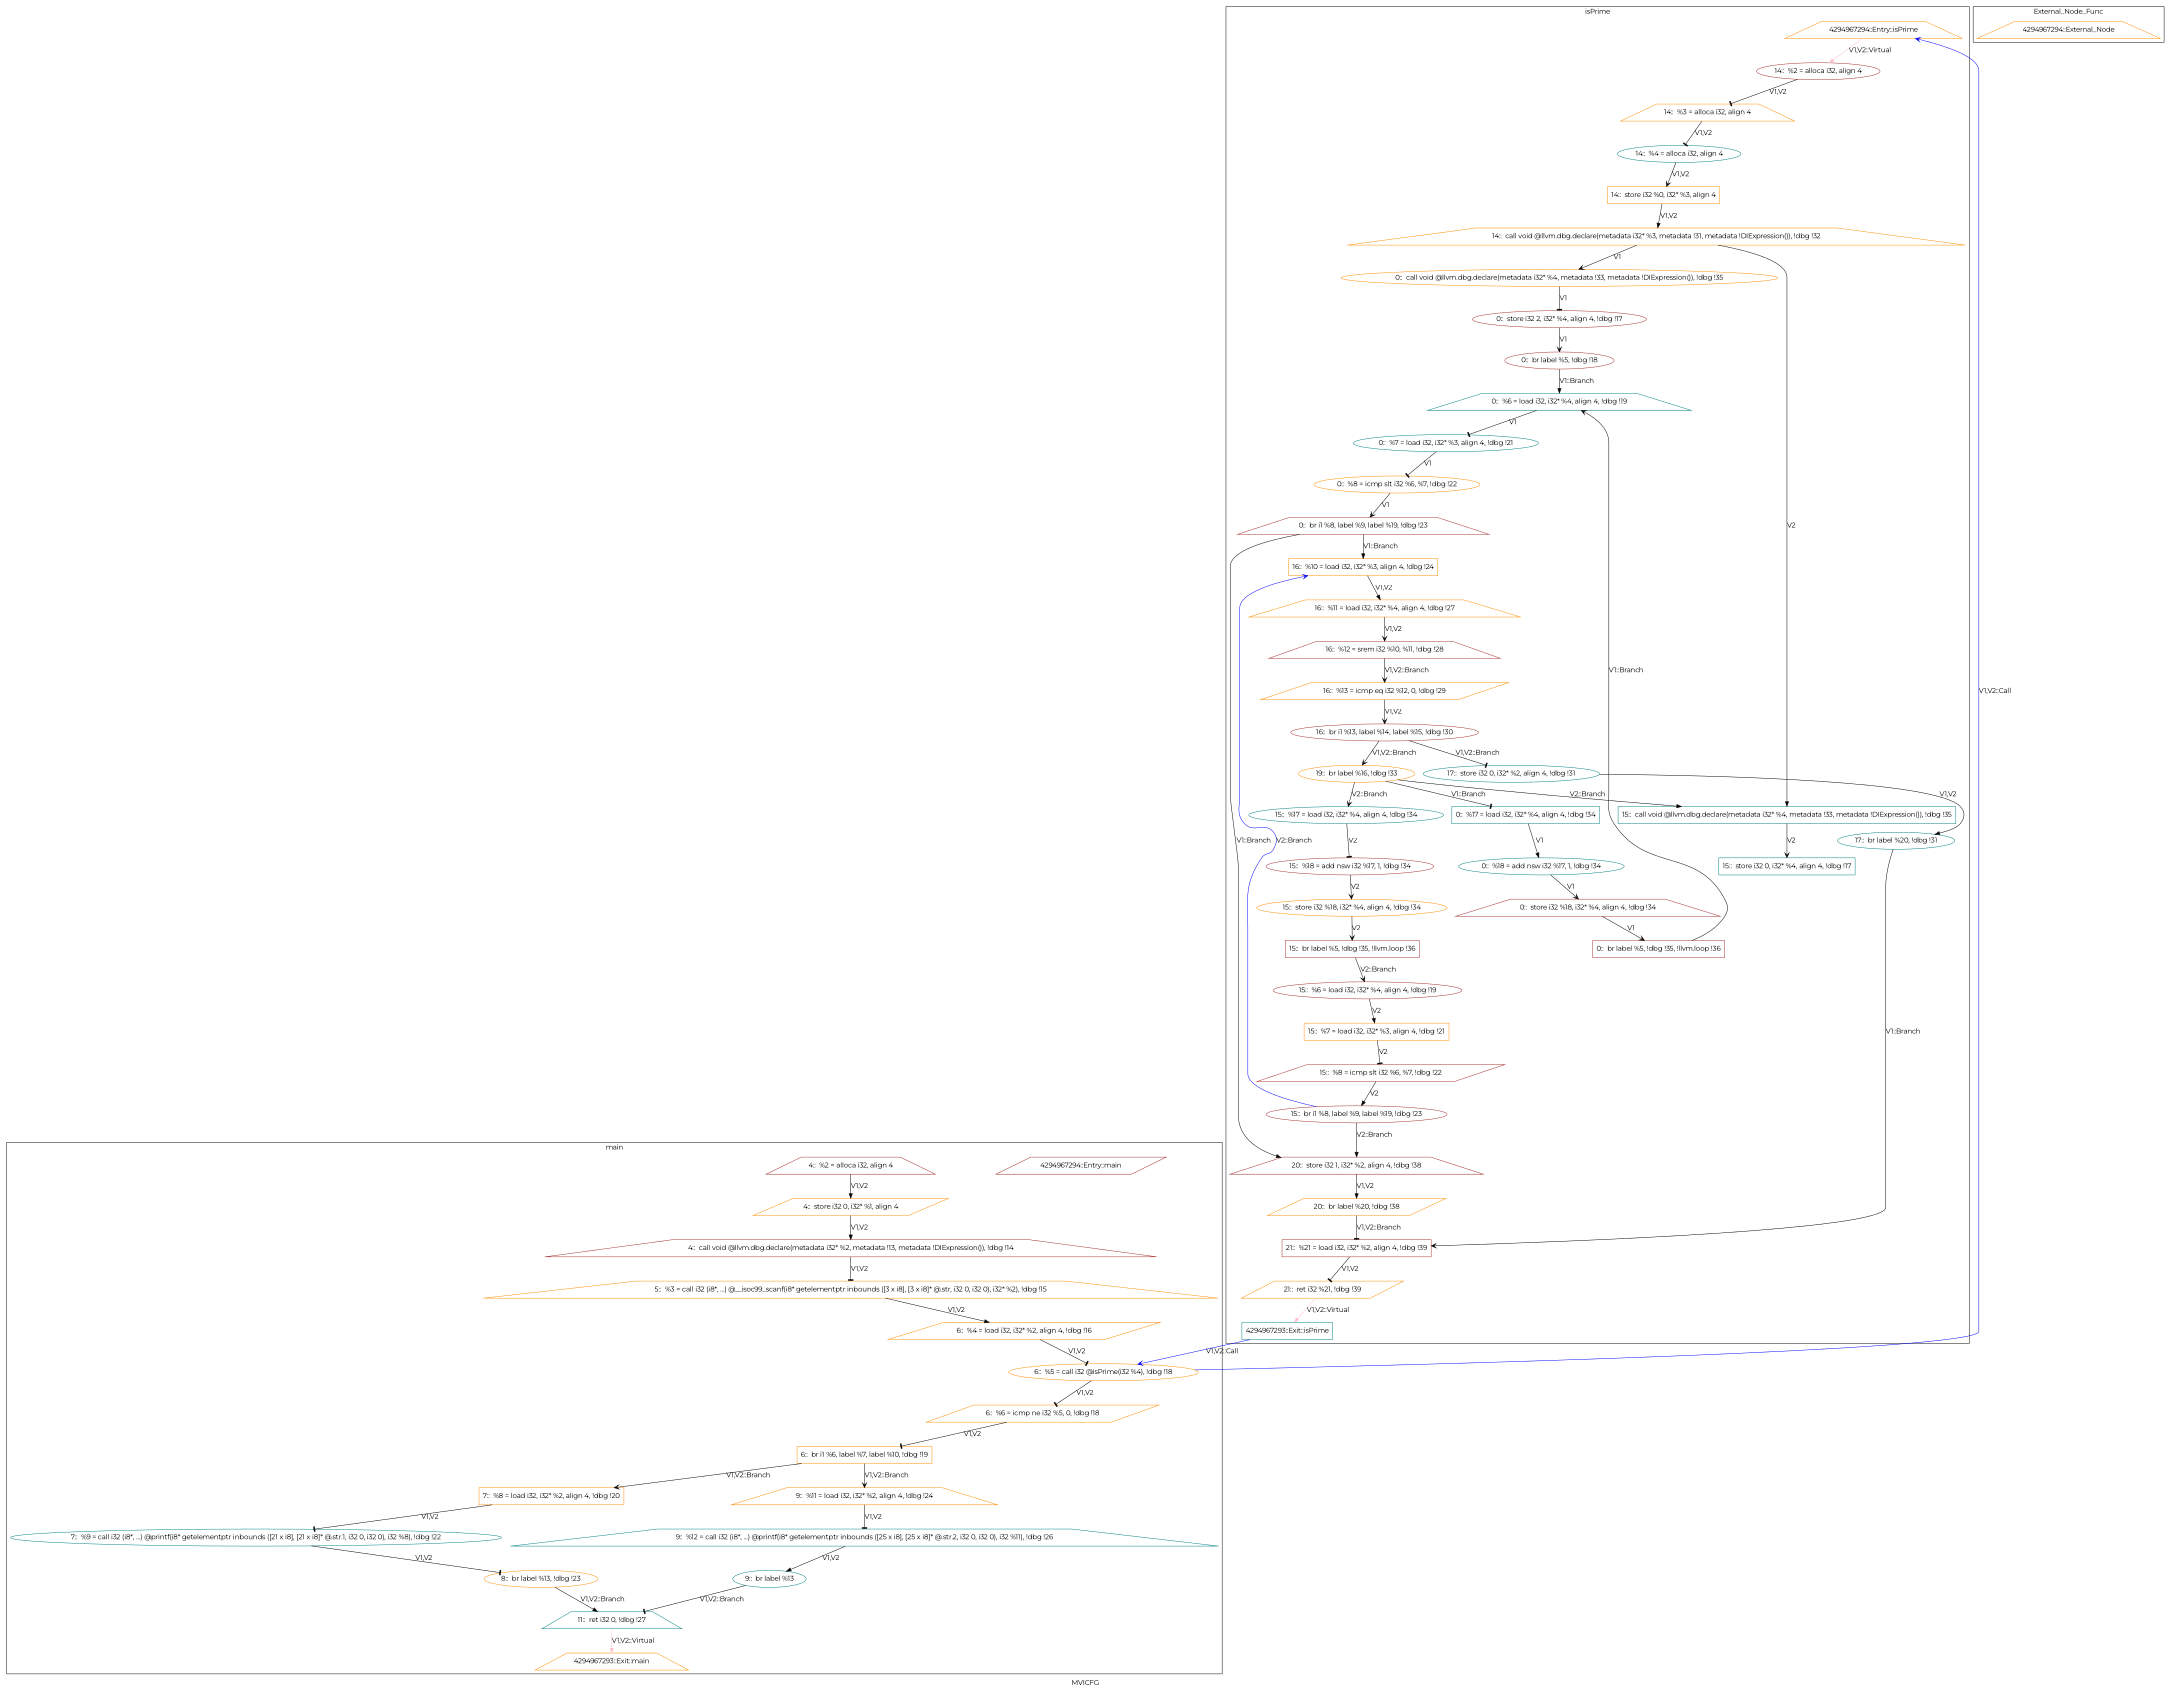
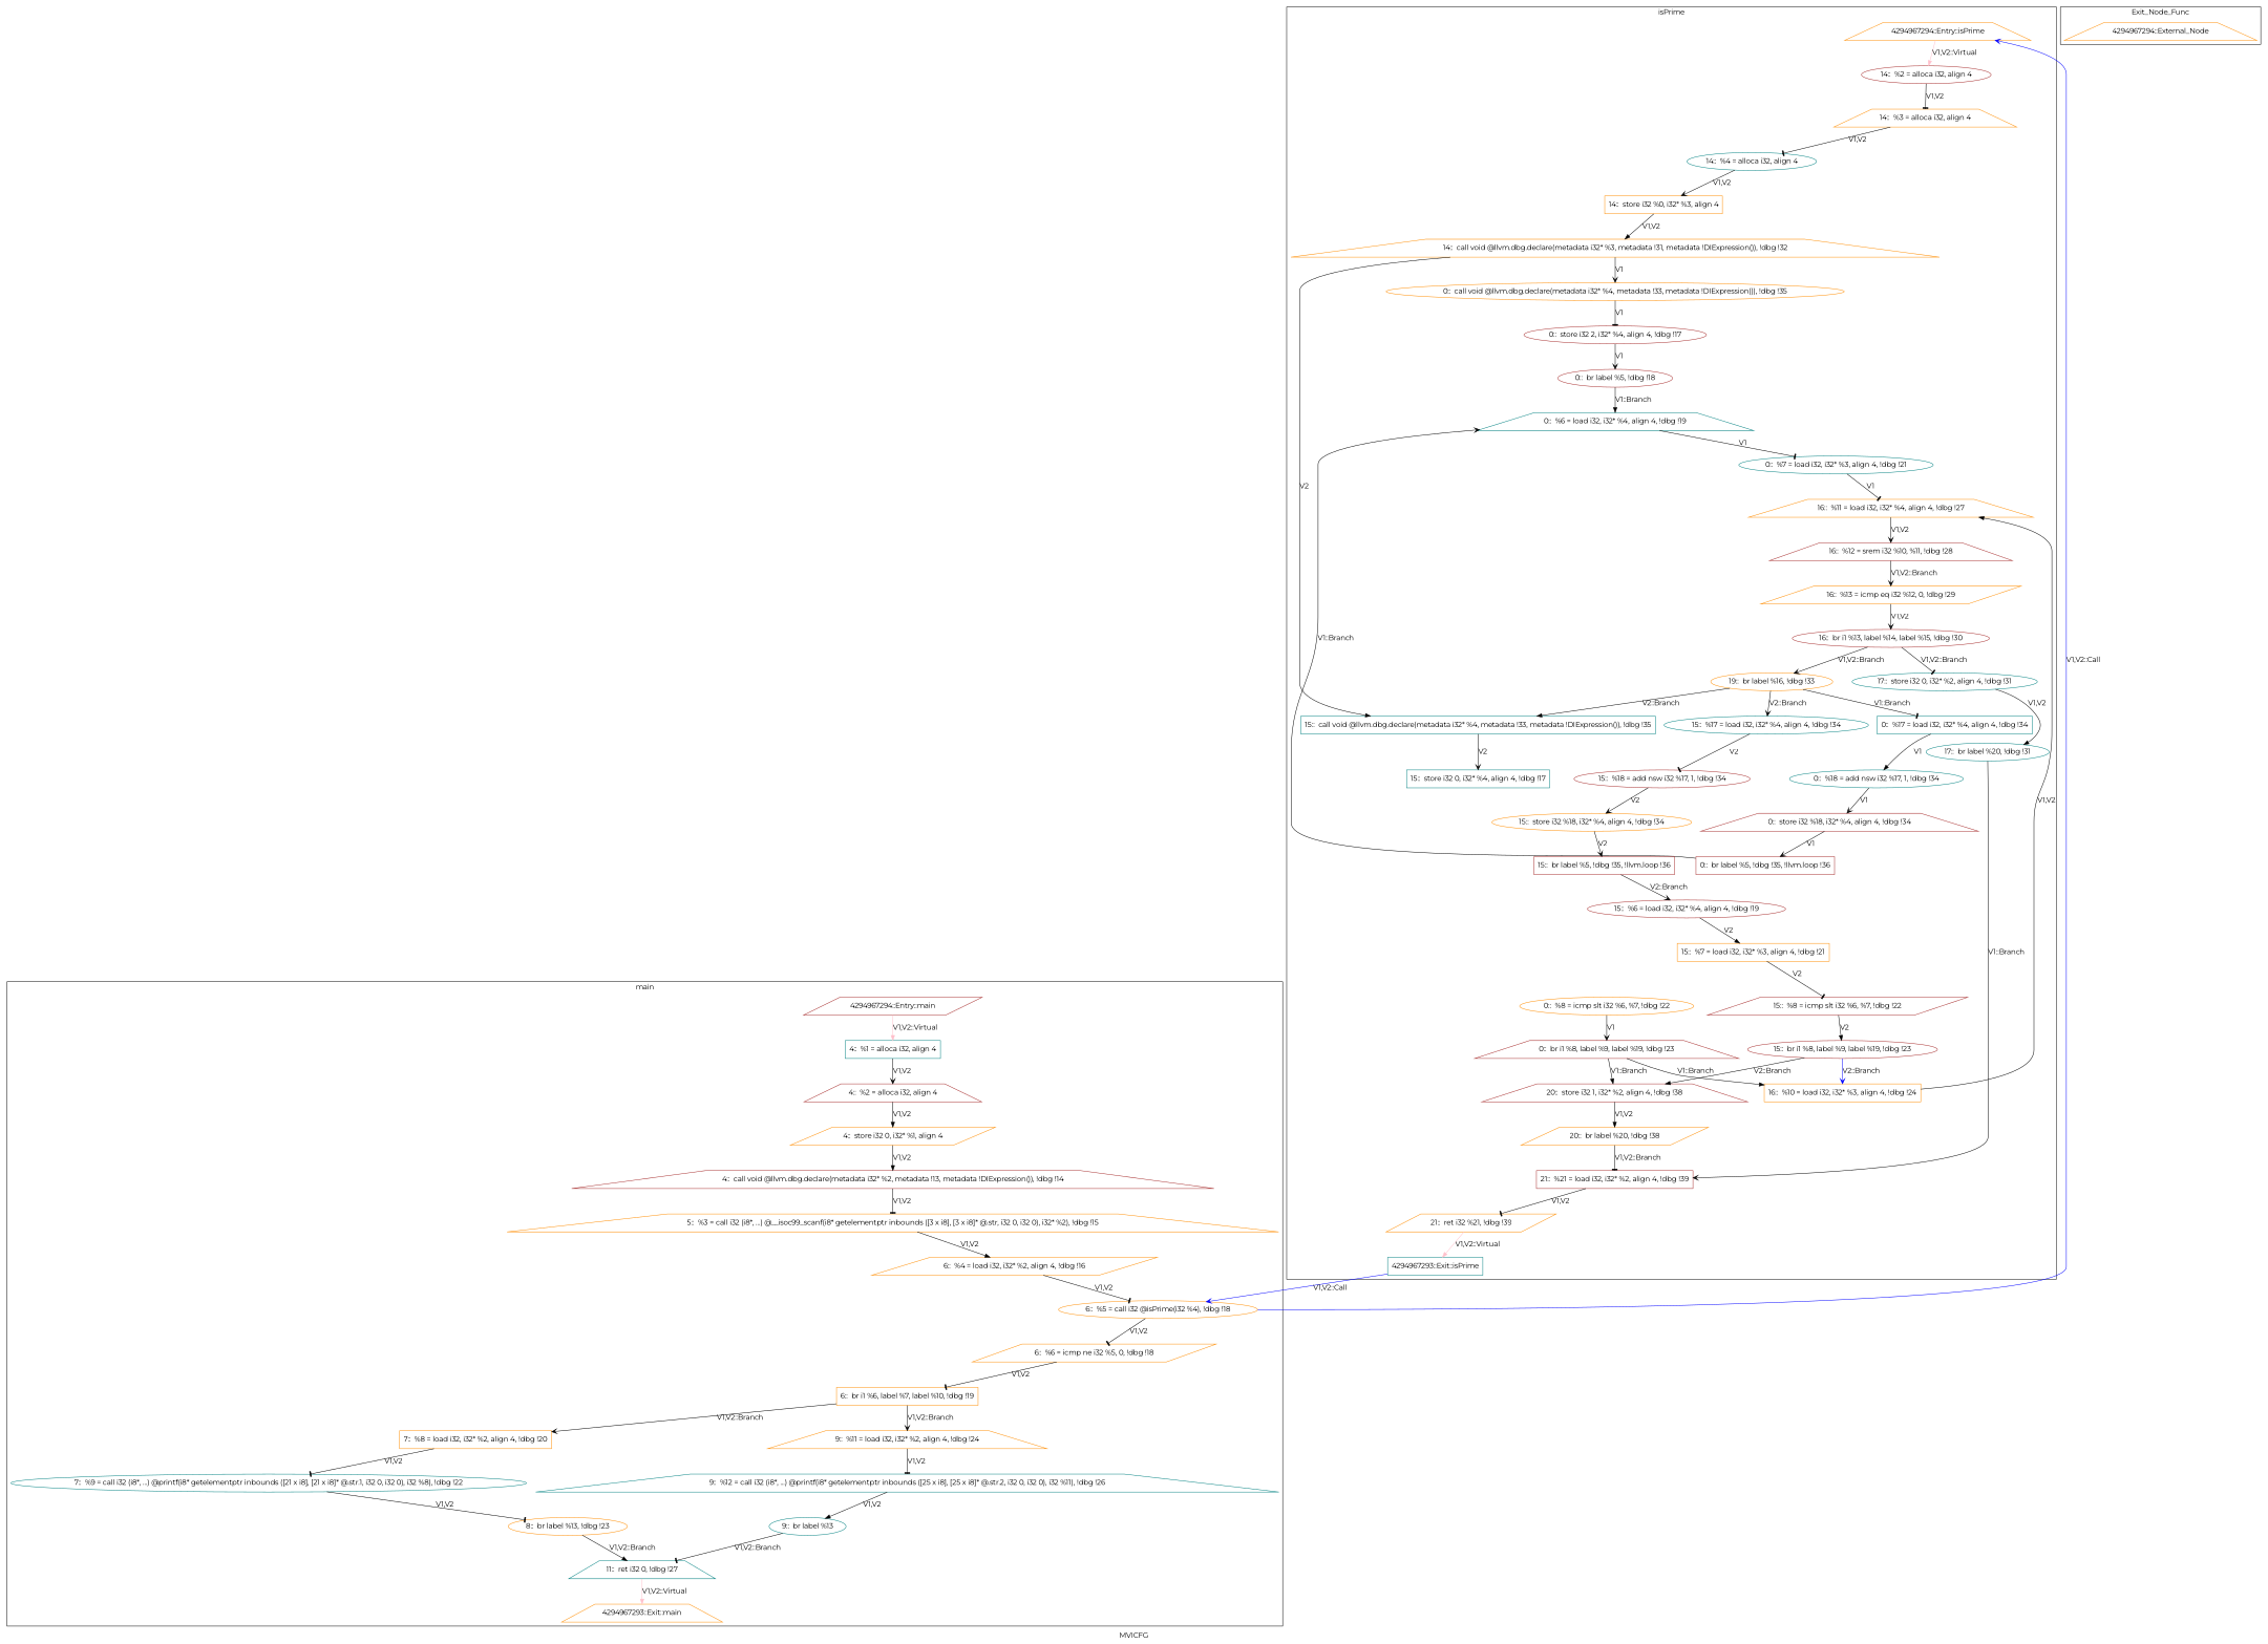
  digraph {
    fontname=Montserrat
    label=MVICFG
    node [color=darkorange fontname=Montserrat shape=ellipse]
    edge [arrowhead=vee color=black fontname=Montserrat penwidth=1.0]
    n1 [color=brown label="4294967294::Entry::main" shape=parallelogram]
+   n2 [color=teal label="4::  %1 = alloca i32, align 4" shape=box]
    n3 [color=brown label="4::  %2 = alloca i32, align 4" shape=trapezium]
    n4 [label="4::  store i32 0, i32* %1, align 4" shape=parallelogram]
    n5 [color=brown label="4::  call void @llvm.dbg.declare(metadata i32* %2, metadata !13, metadata !DIExpression()), !dbg !14" shape=trapezium]
    n6 [label="5::  %3 = call i32 (i8*, ...) @__isoc99_scanf(i8* getelementptr inbounds ([3 x i8], [3 x i8]* @.str, i32 0, i32 0), i32* %2), !dbg !15" shape=trapezium]
    n7 [label="6::  %4 = load i32, i32* %2, align 4, !dbg !16" shape=parallelogram]
    n8 [label="6::  %5 = call i32 @isPrime(i32 %4), !dbg !18"]
    n9 [label="6::  %6 = icmp ne i32 %5, 0, !dbg !18" shape=parallelogram]
    n10 [label="6::  br i1 %6, label %7, label %10, !dbg !19" shape=box]
    n11 [label="7::  %8 = load i32, i32* %2, align 4, !dbg !20" shape=box]
    n12 [color=teal label="7::  %9 = call i32 (i8*, ...) @printf(i8* getelementptr inbounds ([21 x i8], [21 x i8]* @.str.1, i32 0, i32 0), i32 %8), !dbg !22"]
    n13 [label="8::  br label %13, !dbg !23"]
    n14 [label="9::  %11 = load i32, i32* %2, align 4, !dbg !24" shape=trapezium]
    n15 [color=teal label="9::  %12 = call i32 (i8*, ...) @printf(i8* getelementptr inbounds ([25 x i8], [25 x i8]* @.str.2, i32 0, i32 0), i32 %11), !dbg !26" shape=trapezium]
    n16 [color=teal label="9::  br label %13"]
    n17 [color=teal label="11::  ret i32 0, !dbg !27" shape=trapezium]
    n18 [label="4294967293::Exit::main" shape=trapezium]
    n19 [label="4294967294::Entry::isPrime" shape=trapezium]
    n20 [color=brown label="14::  %2 = alloca i32, align 4"]
    n21 [label="14::  %3 = alloca i32, align 4" shape=trapezium]
    n22 [color=teal label="14::  %4 = alloca i32, align 4"]
    n23 [label="14::  store i32 %0, i32* %3, align 4" shape=box]
    n24 [label="14::  call void @llvm.dbg.declare(metadata i32* %3, metadata !31, metadata !DIExpression()), !dbg !32" shape=trapezium]
    n25 [label="0::  call void @llvm.dbg.declare(metadata i32* %4, metadata !33, metadata !DIExpression()), !dbg !35"]
    n26 [color=brown label="0::  store i32 2, i32* %4, align 4, !dbg !17"]
    n27 [color=brown label="0::  br label %5, !dbg !18"]
    n28 [color=teal label="0::  %6 = load i32, i32* %4, align 4, !dbg !19" shape=trapezium]
    n29 [color=teal label="0::  %7 = load i32, i32* %3, align 4, !dbg !21"]
    n30 [label="0::  %8 = icmp slt i32 %6, %7, !dbg !22"]
    n31 [color=brown label="0::  br i1 %8, label %9, label %19, !dbg !23" shape=trapezium]
    n32 [label="16::  %10 = load i32, i32* %3, align 4, !dbg !24" shape=box]
    n33 [label="16::  %11 = load i32, i32* %4, align 4, !dbg !27" shape=trapezium]
    n34 [color=brown label="16::  %12 = srem i32 %10, %11, !dbg !28" shape=trapezium]
    n35 [label="16::  %13 = icmp eq i32 %12, 0, !dbg !29" shape=parallelogram]
    n36 [color=brown label="16::  br i1 %13, label %14, label %15, !dbg !30"]
    n37 [color=teal label="17::  store i32 0, i32* %2, align 4, !dbg !31"]
    n38 [color=teal label="17::  br label %20, !dbg !31"]
    n39 [label="19::  br label %16, !dbg !33"]
    n40 [color=teal label="0::  %17 = load i32, i32* %4, align 4, !dbg !34" shape=box]
    n41 [color=teal label="0::  %18 = add nsw i32 %17, 1, !dbg !34"]
    n42 [color=brown label="0::  store i32 %18, i32* %4, align 4, !dbg !34" shape=trapezium]
    n43 [color=brown label="0::  br label %5, !dbg !35, !llvm.loop !36" shape=box]
    n44 [color=brown label="20::  store i32 1, i32* %2, align 4, !dbg !38" shape=trapezium]
    n45 [label="20::  br label %20, !dbg !38" shape=parallelogram]
    n46 [color=brown label="21::  %21 = load i32, i32* %2, align 4, !dbg !39" shape=box]
    n47 [label="21::  ret i32 %21, !dbg !39" shape=parallelogram]
    n48 [color=teal label="4294967293::Exit::isPrime" shape=box]
    n49 [color=teal label="15::  call void @llvm.dbg.declare(metadata i32* %4, metadata !33, metadata !DIExpression()), !dbg !35" shape=box]
    n50 [color=teal label="15::  store i32 0, i32* %4, align 4, !dbg !17" shape=box]
    n51 [color=brown label="15::  %6 = load i32, i32* %4, align 4, !dbg !19"]
    n52 [label="15::  %7 = load i32, i32* %3, align 4, !dbg !21" shape=box]
    n53 [color=brown label="15::  %8 = icmp slt i32 %6, %7, !dbg !22" shape=parallelogram]
    n54 [color=brown label="15::  br i1 %8, label %9, label %19, !dbg !23"]
    n55 [color=teal label="15::  %17 = load i32, i32* %4, align 4, !dbg !34"]
    n56 [color=brown label="15::  %18 = add nsw i32 %17, 1, !dbg !34"]
    n57 [label="15::  store i32 %18, i32* %4, align 4, !dbg !34"]
    n58 [color=brown label="15::  br label %5, !dbg !35, !llvm.loop !36" shape=box]
    n59 [label="4294967294::External_Node" shape=trapezium]
    subgraph cluster_1 {
      label=main
      n1
+     n2
      n3
      n4
      n5
      n6
      n7
      n8
      n9
      n10
      n11
      n12
      n13
      n14
      n15
      n16
      n17
      n18
    }
    subgraph cluster_2 {
      label=isPrime
      n19
      n20
      n21
      n22
      n23
      n24
      n25
      n26
      n27
      n28
      n29
      n30
      n31
      n32
      n33
      n34
      n35
      n36
      n37
      n38
      n39
      n40
      n41
      n42
      n43
      n44
      n45
      n46
      n47
      n48
      n49
      n50
      n51
      n52
      n53
      n54
      n55
      n56
      n57
      n58
    }
    subgraph cluster_3 {
-     label=External_Node_Func
+     label=Exit_Node_Func
      n59
    }
+   n1 -> n2 [arrowhead=normal color=pink label="V1,V2::Virtual"]
+   n2 -> n3 [label="V1,V2"]
    n3 -> n4 [arrowhead=normal label="V1,V2"]
    n4 -> n5 [arrowhead=normal label="V1,V2"]
    n5 -> n6 [arrowhead=tee label="V1,V2"]
    n6 -> n7 [arrowhead=normal label="V1,V2"]
    n7 -> n8 [arrowhead=tee label="V1,V2"]
    n8 -> n9 [arrowhead=tee label="V1,V2"]
    n8 -> n19 [color=blue label="V1,V2::Call"]
    n9 -> n10 [arrowhead=tee label="V1,V2"]
    n10 -> n11 [label="V1,V2::Branch"]
    n10 -> n14 [label="V1,V2::Branch"]
    n11 -> n12 [arrowhead=tee label="V1,V2"]
    n12 -> n13 [arrowhead=tee label="V1,V2"]
    n13 -> n17 [arrowhead=normal label="V1,V2::Branch"]
    n14 -> n15 [arrowhead=tee label="V1,V2"]
    n15 -> n16 [arrowhead=normal label="V1,V2"]
    n16 -> n17 [arrowhead=tee label="V1,V2::Branch"]
    n17 -> n18 [arrowhead=normal color=pink label="V1,V2::Virtual"]
    n19 -> n20 [arrowhead=normal color=pink label="V1,V2::Virtual"]
    n20 -> n21 [arrowhead=tee label="V1,V2"]
    n21 -> n22 [arrowhead=tee label="V1,V2"]
    n22 -> n23 [label="V1,V2"]
    n23 -> n24 [arrowhead=normal label="V1,V2"]
    n24 -> n25 [label=V1]
    n24 -> n49 [arrowhead=normal label=V2]
    n25 -> n26 [arrowhead=tee label=V1]
    n26 -> n27 [label=V1]
    n27 -> n28 [arrowhead=normal label="V1::Branch"]
    n28 -> n29 [arrowhead=tee label=V1]
-   n29 -> n30 [arrowhead=tee label=V1]
+   n29 -> n33 [arrowhead=tee label=V1]
    n30 -> n31 [label=V1]
    n31 -> n32 [arrowhead=normal label="V1::Branch"]
    n31 -> n44 [arrowhead=normal label="V1::Branch"]
    n32 -> n33 [arrowhead=normal label="V1,V2"]
    n33 -> n34 [label="V1,V2"]
    n34 -> n35 [label="V1,V2::Branch"]
    n35 -> n36 [label="V1,V2"]
    n36 -> n37 [arrowhead=tee label="V1,V2::Branch"]
    n36 -> n39 [label="V1,V2::Branch"]
    n37 -> n38 [arrowhead=normal label="V1,V2"]
    n38 -> n46 [label="V1::Branch"]
    n39 -> n40 [arrowhead=tee label="V1::Branch"]
    n39 -> n49 [arrowhead=normal label="V2::Branch"]
    n39 -> n55 [label="V2::Branch"]
    n40 -> n41 [arrowhead=normal label=V1]
    n41 -> n42 [label=V1]
    n42 -> n43 [label=V1]
    n43 -> n28 [label="V1::Branch"]
    n44 -> n45 [arrowhead=normal label="V1,V2"]
    n45 -> n46 [arrowhead=tee label="V1,V2::Branch"]
    n46 -> n47 [arrowhead=tee label="V1,V2"]
    n47 -> n48 [arrowhead=normal color=pink label="V1,V2::Virtual"]
    n48 -> n8 [color=blue label="V1,V2::Call"]
    n49 -> n50 [label=V2]
    n51 -> n52 [arrowhead=normal label=V2]
    n52 -> n53 [arrowhead=tee label=V2]
    n53 -> n54 [arrowhead=normal label=V2]
    n54 -> n32 [color=blue label="V2::Branch"]
    n54 -> n44 [arrowhead=normal label="V2::Branch"]
    n55 -> n56 [arrowhead=tee label=V2]
    n56 -> n57 [label=V2]
    n57 -> n58 [label=V2]
    n58 -> n51 [label="V2::Branch"]
  }
